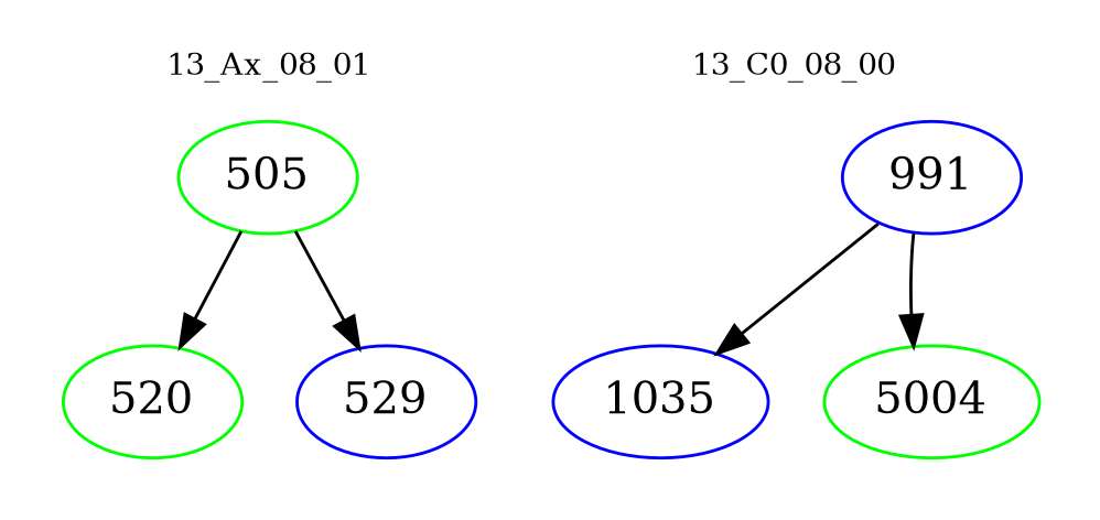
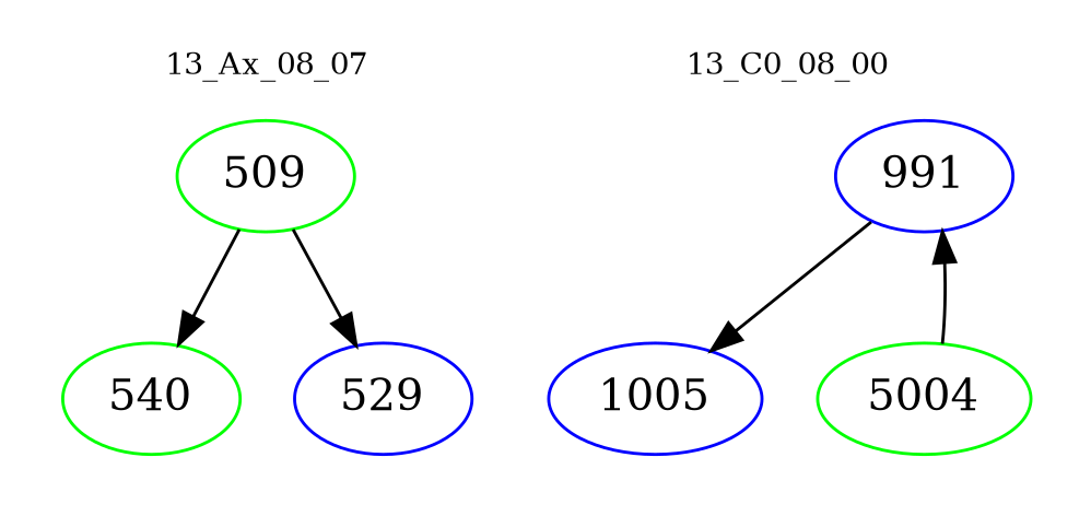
  digraph {
    node [color=green]
    edge [color=black]
-   n1 [label=505]
-   n2 [label=520]
+   n1 [label=509]
+   n2 [label=540]
    n3 [color=blue label=529]
    n4 [color=blue label=991]
-   n5 [color=blue label=1035]
+   n5 [color=blue label=1005]
    n6 [label=5004]
    subgraph cluster_1 {
      color=white
      fontsize=10
-     label="13_Ax_08_01"
+     label="13_Ax_08_07"
      n1
      n2
      n3
    }
    subgraph cluster_2 {
      color=white
      fontsize=10
      label="13_C0_08_00"
      n4
      n5
      n6
    }
    n1 -> n2
    n1 -> n3
    n4 -> n5
-   n4 -> n6
+   n6 -> n4
  }
